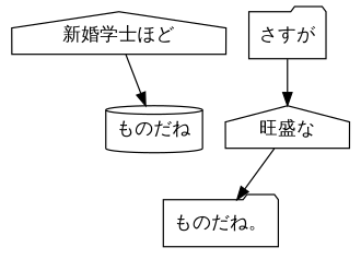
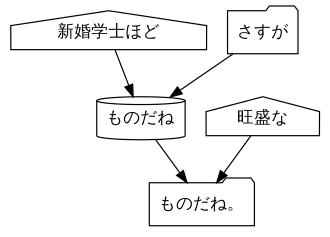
  digraph {
    node [shape=folder]
    n1 [label="さすが"]
    n2 [label="ものだね" shape=cylinder]
    n3 [label="ものだね。"]
    n4 [label="新婚学士ほど" shape=house]
    n5 [label="旺盛な" shape=house]
-   n1 -> n5
+   n1 -> n2
+   n2 -> n3
    n4 -> n2
    n5 -> n3
  }
